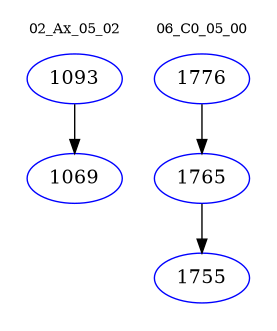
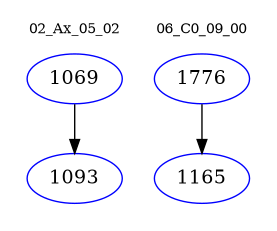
  digraph {
    node [color=blue]
    edge [color=black]
    n1 [label=1093]
    n2 [label=1069]
-   n3 [label=1765]
-   n4 [label=1755]
+   n3 [label=1165]
    n5 [label=1776]
    subgraph cluster_1 {
      color=white
      fontsize=10
      label="02_Ax_05_02"
      n1
      n2
    }
    subgraph cluster_2 {
      color=white
      fontsize=10
-     label="06_C0_05_00"
+     label="06_C0_09_00"
      n3
-     n4
      n5
    }
-   n1 -> n2
-   n3 -> n4
+   n2 -> n1
    n5 -> n3
  }
